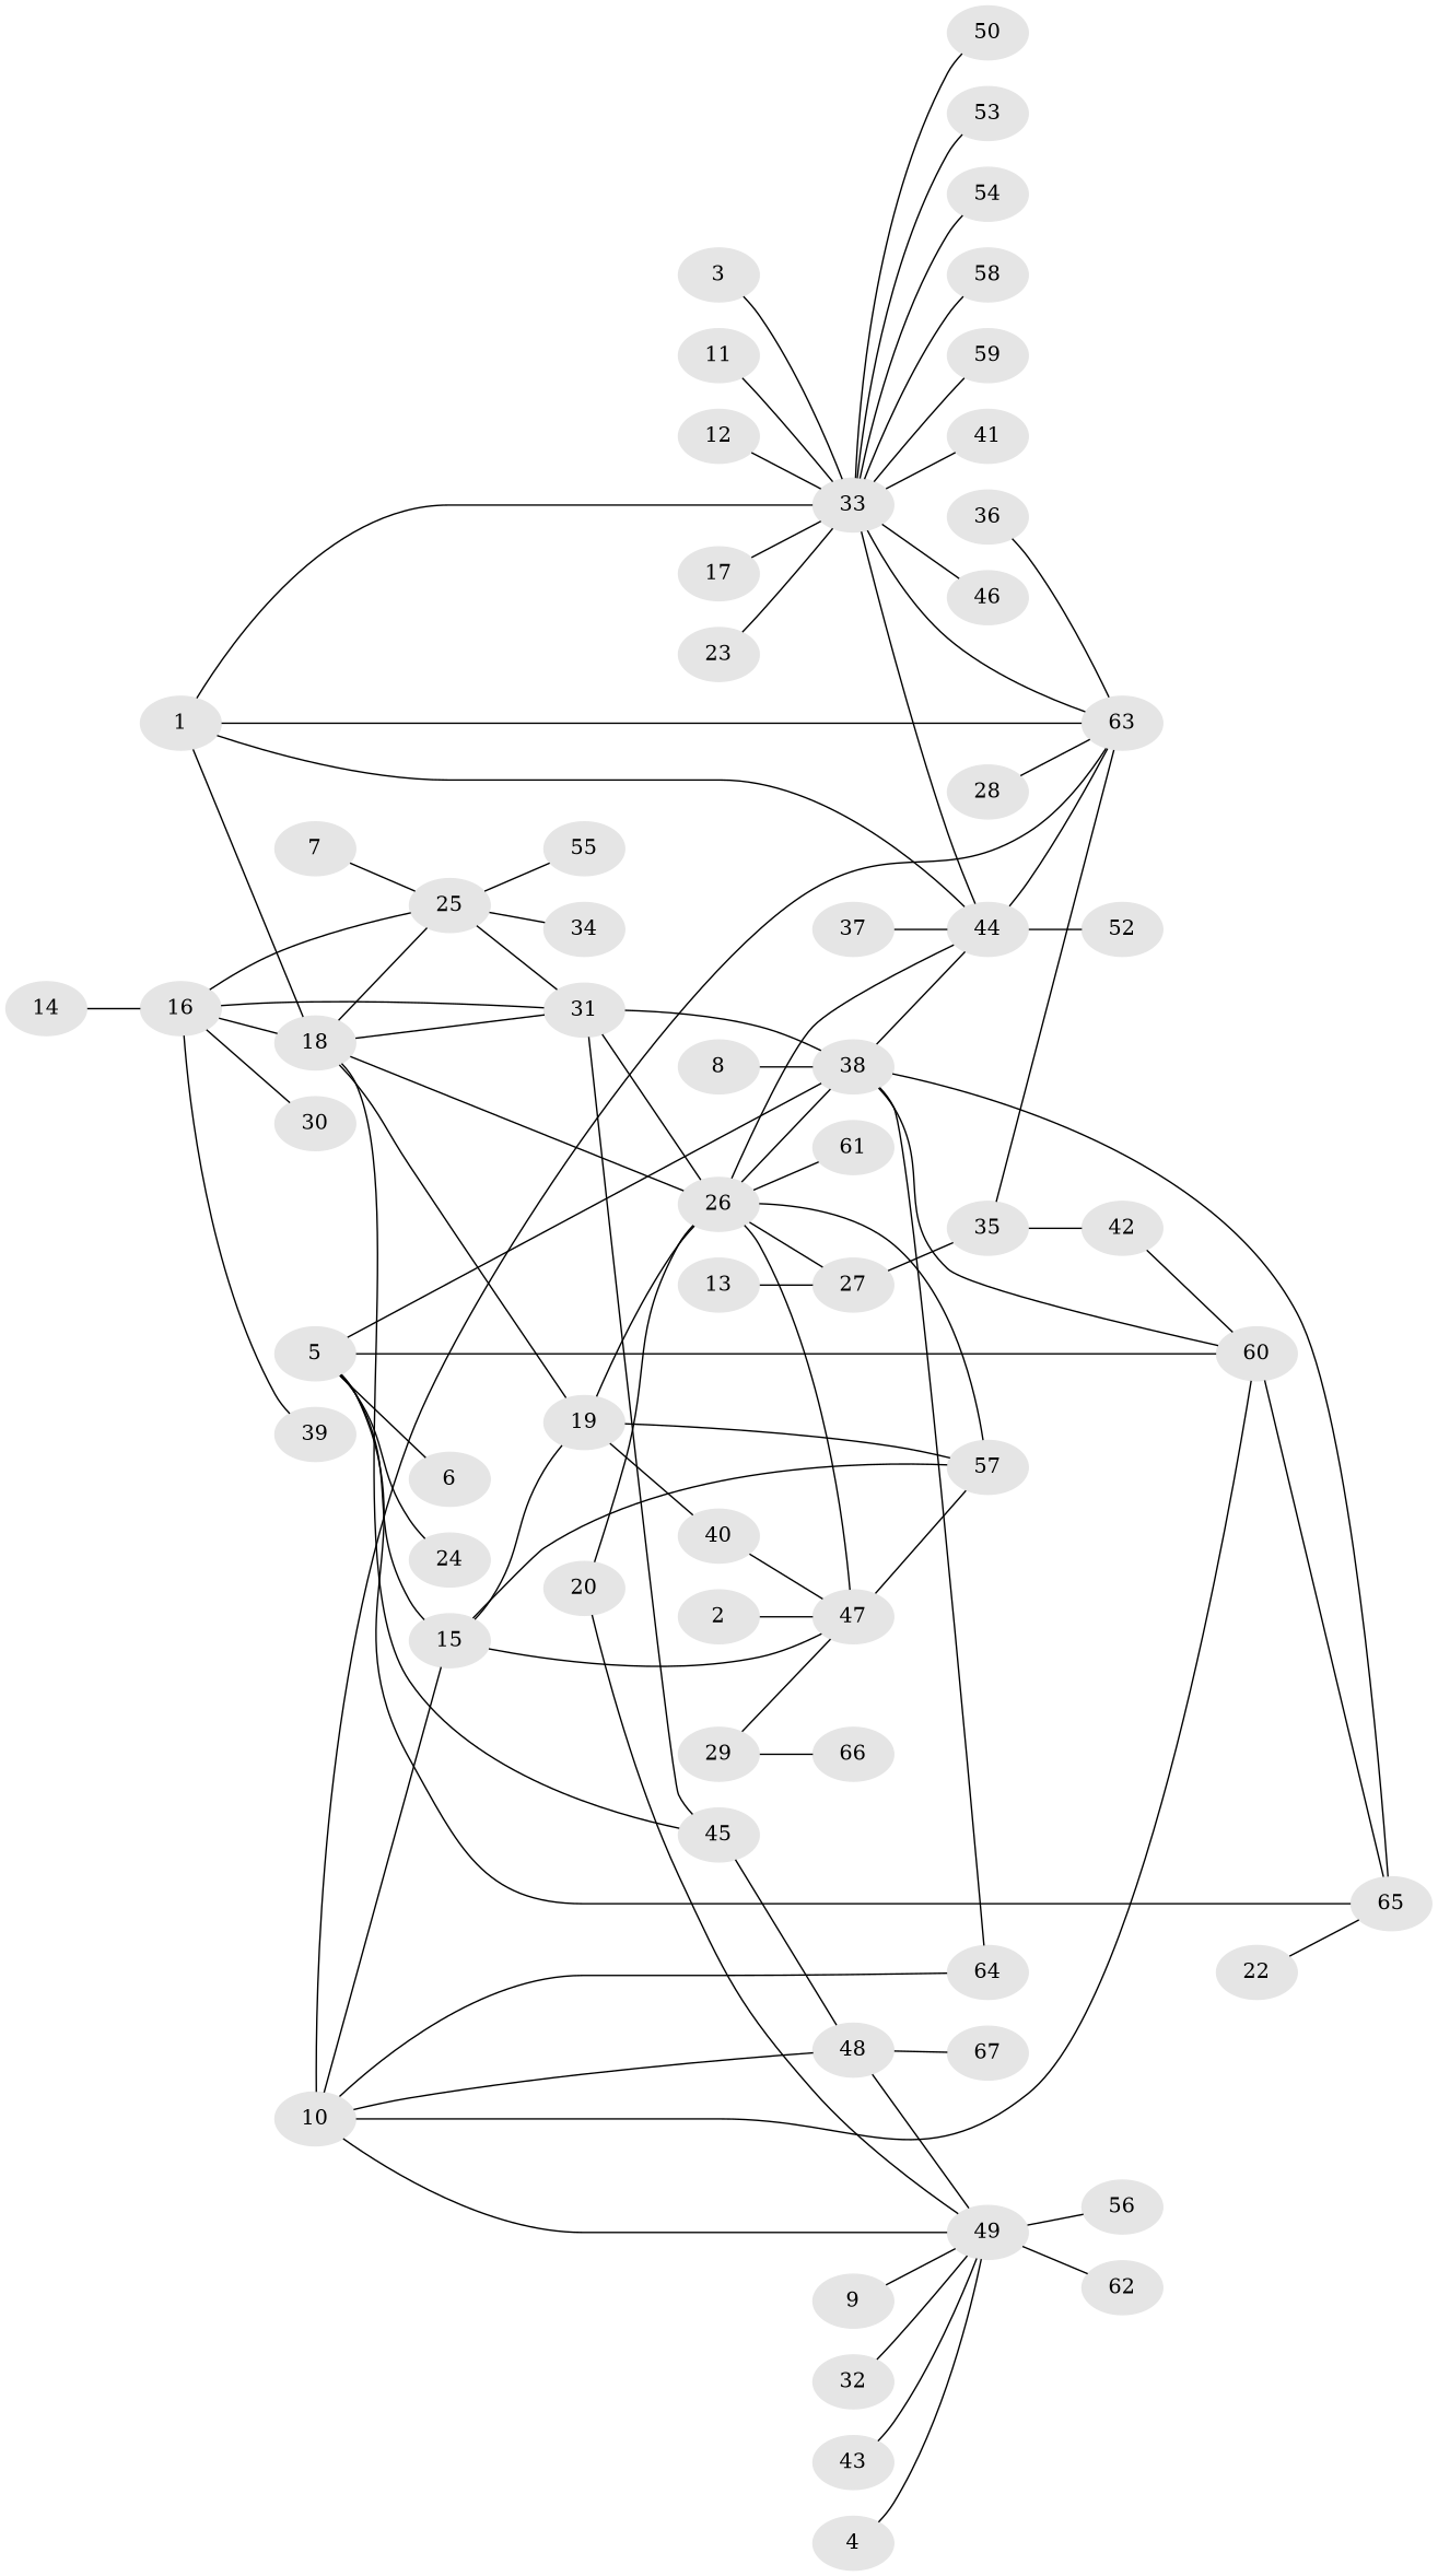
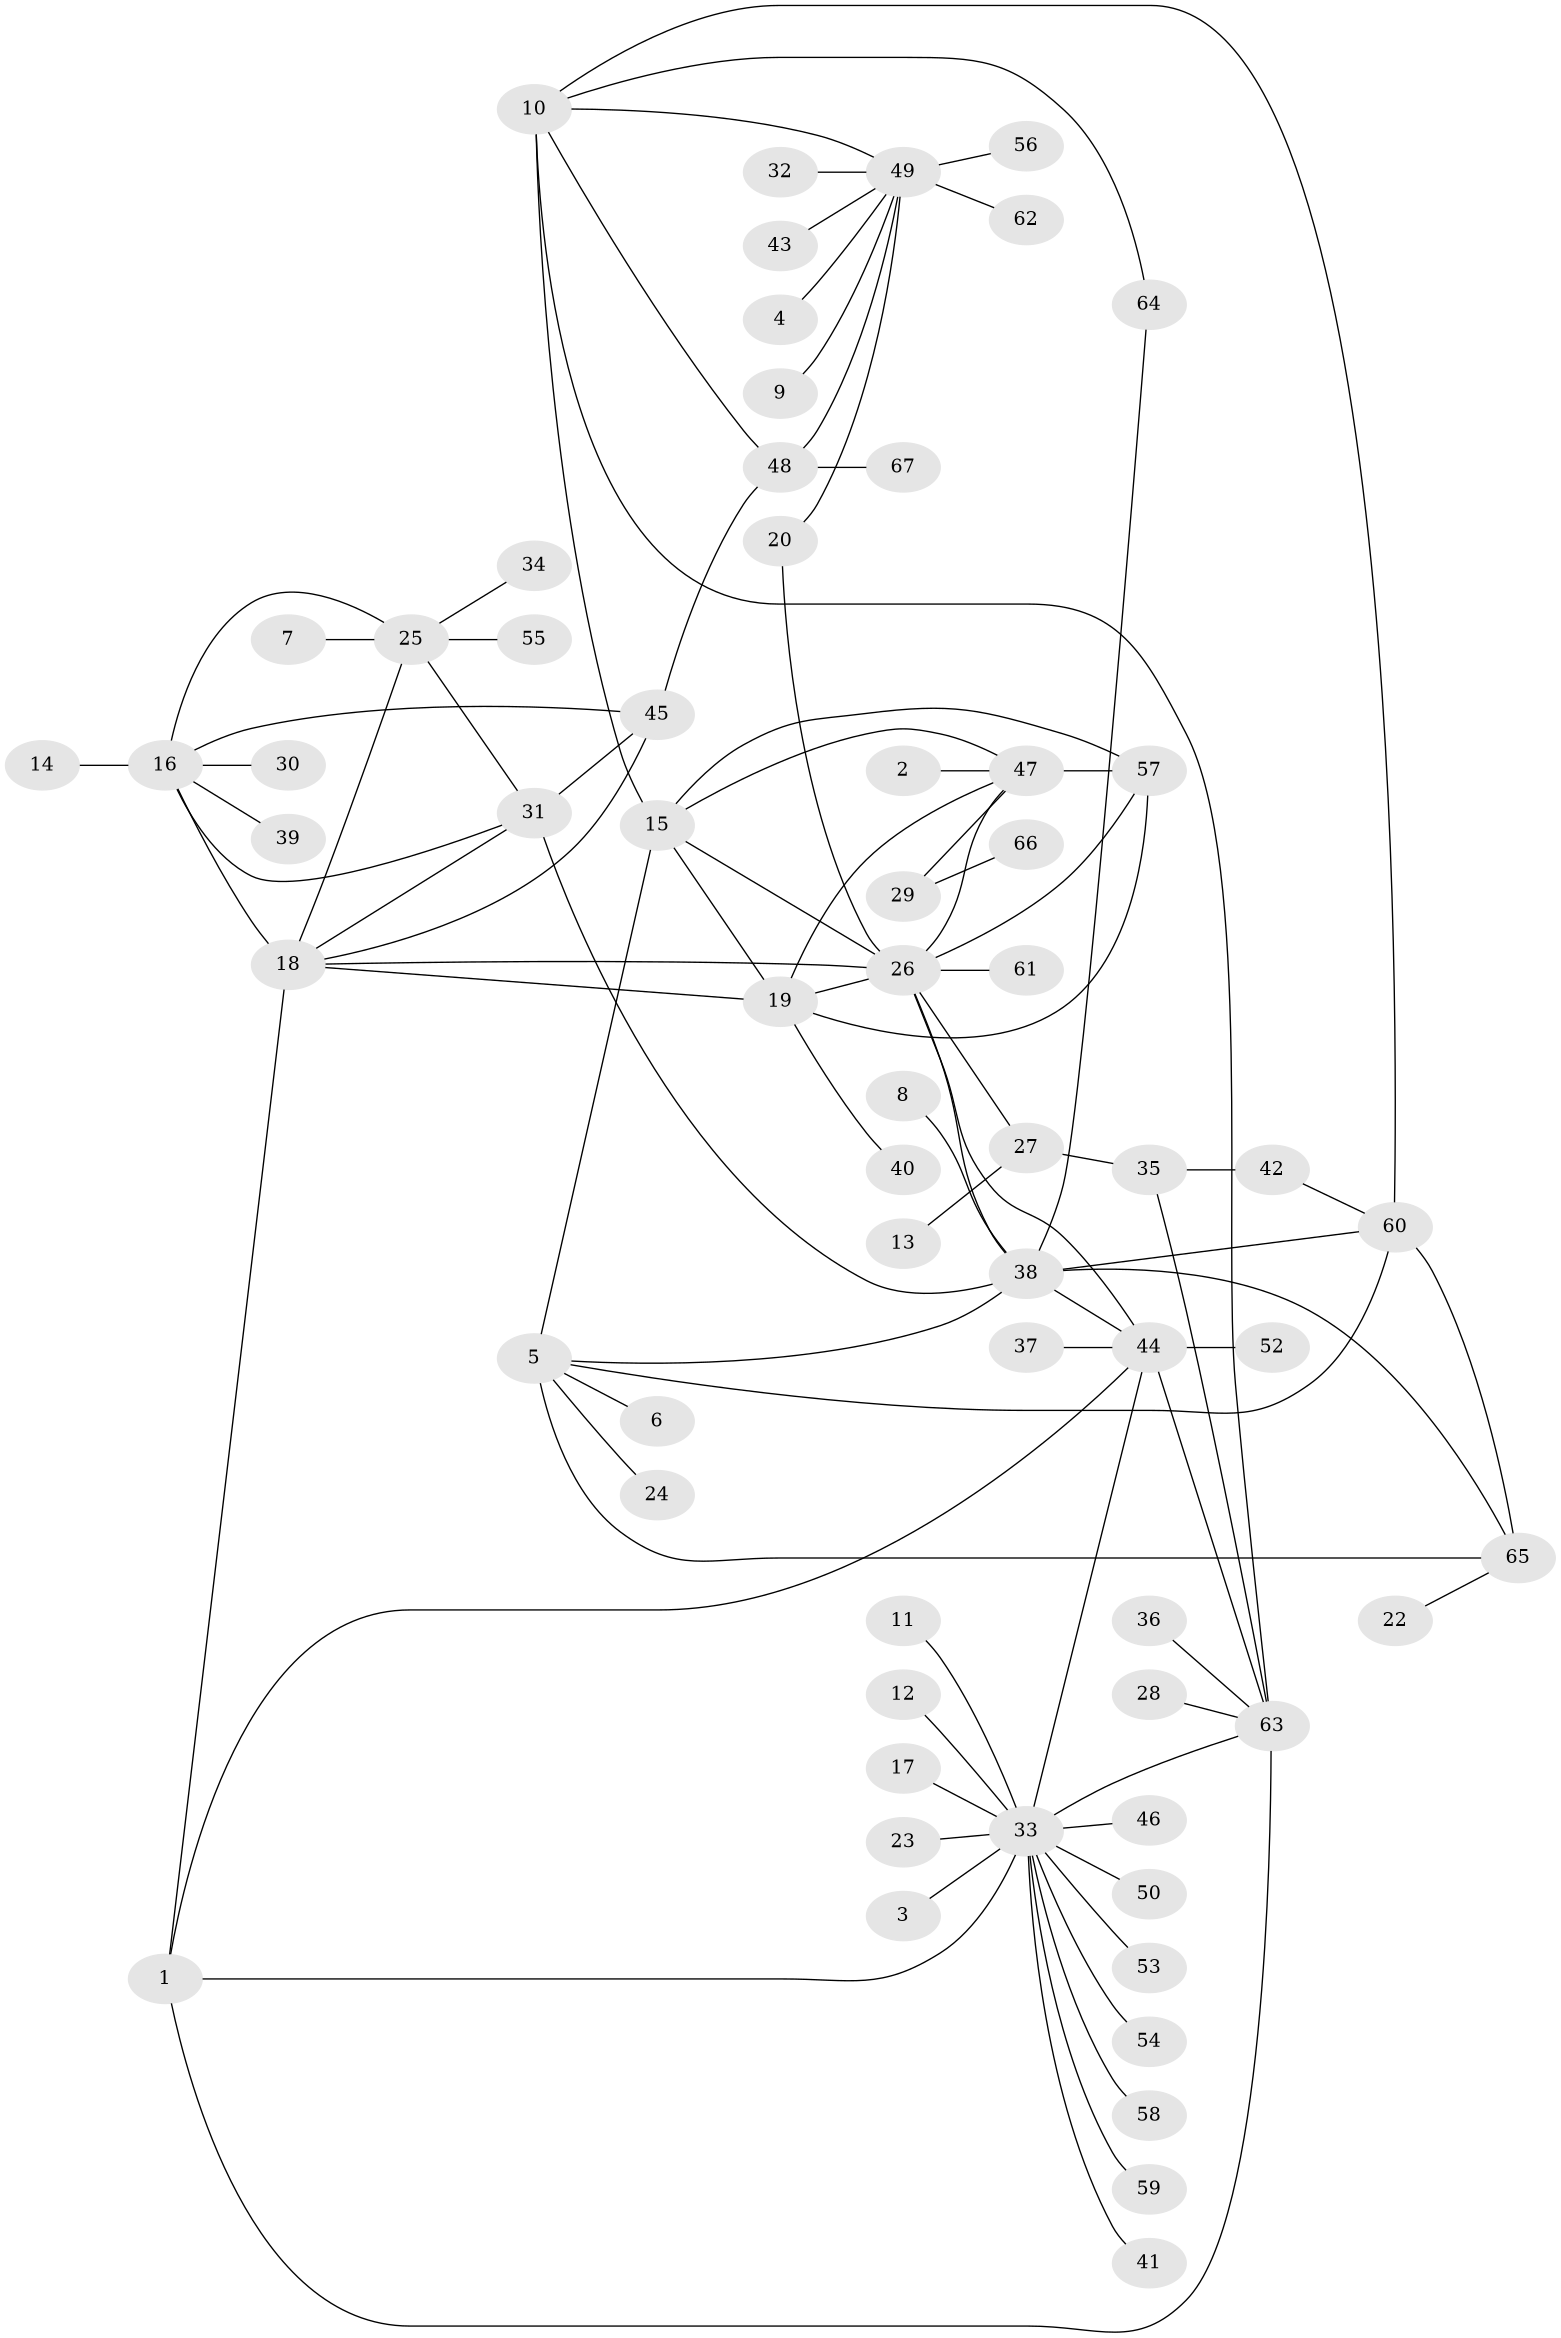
  graph {
    rankdir=LR
    node [color=gray90 style=filled]
    edge [weight=1.0]
    1
    18
    33
    44
    63
    25
    19
    26
    31
    45
    41
    46
    50
    53
    54
    58
    59
    52
    2
    47
    57
    3
    4
    49
    56
    62
    5
    6
    15
    24
    38
    60
    65
    64
    7
    34
    55
    8
    9
    10
    48
    67
    11
    12
    13
    27
    35
    14
    16
    30
    39
    40
    61
    17
    20
    22
    23
    42
    28
    29
    66
    32
    36
    37
    43
    1 -- 18
    1 -- 33 [weight=2.0]
    1 -- 44
    1 -- 63 [weight=2.0]
    18 -- 25 [weight=2.0]
    18 -- 19
    18 -- 26
    18 -- 31
    18 -- 45
    33 -- 44 [weight=2.0]
    33 -- 63 [weight=4.0]
    33 -- 41
    33 -- 46
    33 -- 50
    33 -- 53
    33 -- 54
    33 -- 58
    33 -- 59
    44 -- 63 [weight=2.0]
    44 -- 52
    25 -- 31 [weight=2.0]
    25 -- 34
    25 -- 55
    19 -- 26
-   40 -- 47
+   19 -- 47
    19 -- 57
    19 -- 40
    26 -- 44
    26 -- 47
    26 -- 57
    26 -- 38
    26 -- 27
    26 -- 61
    31 -- 45
    31 -- 38
    45 -- 48
    2 -- 47
    47 -- 57
    3 -- 33
    4 -- 49
    49 -- 56
    49 -- 62
    5 -- 6
    5 -- 15
    5 -- 24
    5 -- 38 [weight=3.0]
    5 -- 60 [weight=3.0]
    5 -- 65 [weight=3.0]
    15 -- 19 [weight=2.0]
-   31 -- 26 [weight=2.0]
+   15 -- 26 [weight=2.0]
    15 -- 47 [weight=2.0]
    15 -- 57 [weight=2.0]
    38 -- 44
    38 -- 60
    38 -- 65
    38 -- 64
    60 -- 65
    7 -- 25
    8 -- 38
    9 -- 49
    10 -- 63
    10 -- 49 [weight=6.0]
    10 -- 15
    10 -- 60
    10 -- 64
    10 -- 48 [weight=3.0]
    48 -- 49 [weight=2.0]
    48 -- 67
    11 -- 33
    12 -- 33
    13 -- 27
    27 -- 35
    35 -- 63
    35 -- 42
    14 -- 16
    16 -- 18
    16 -- 25 [weight=2.0]
    16 -- 31
+   16 -- 45
    16 -- 30
    16 -- 39
    17 -- 33
    20 -- 26
    20 -- 49
    22 -- 65
    23 -- 33
    42 -- 60
    28 -- 63
    29 -- 47
    29 -- 66
    32 -- 49
    36 -- 63
    37 -- 44
    43 -- 49
  }
